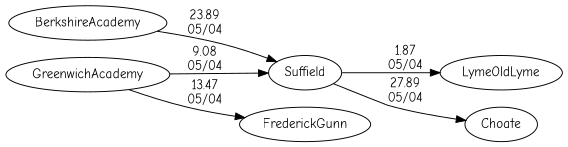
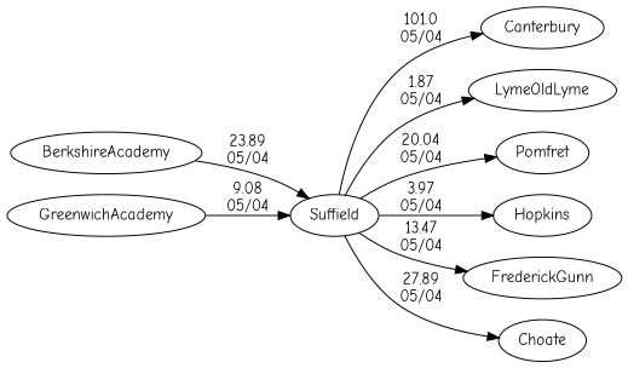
  digraph {
    fontname="Comic Neue"
    rankdir=LR
    node [fontname="Comic Neue"]
    edge [fontname="Comic Neue" random=random]
    Suffield
+   Canterbury
    LymeOldLyme
+   Pomfret
+   Hopkins
    FrederickGunn
    Choate
    BerkshireAcademy
    GreenwichAcademy
+   Suffield -> Canterbury [label="101.0\n05/04" weight=-1]
    Suffield -> LymeOldLyme [label="1.87\n05/04" weight=99]
-   GreenwichAcademy -> FrederickGunn [label="13.47\n05/04" weight=87]
+   Suffield -> Pomfret [label="20.04\n05/04" weight=80]
+   Suffield -> Hopkins [label="3.97\n05/04" weight=97]
+   Suffield -> FrederickGunn [label="13.47\n05/04" weight=87]
    Suffield -> Choate [label="27.89\n05/04" weight=73]
    BerkshireAcademy -> Suffield [label="23.89\n05/04" weight=77]
    GreenwichAcademy -> Suffield [label="9.08\n05/04" weight=91]
  }
